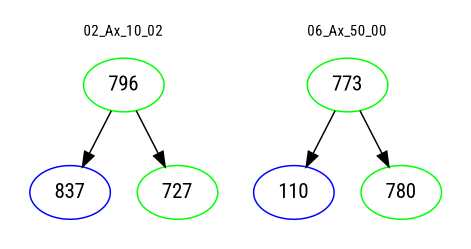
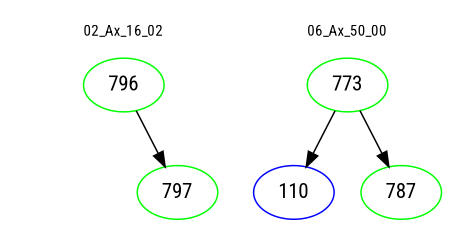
  digraph {
    fontname="Roboto Condensed"
    node [color=green fontname="Roboto Condensed"]
    edge [color=black fontname="Roboto Condensed"]
    n1 [label=796]
-   n2 [color=blue label=837]
-   n3 [label=727]
+   n3 [label=797]
    n4 [label=773]
    n5 [color=blue label=110]
-   n6 [label=780]
+   n6 [label=787]
    subgraph cluster_1 {
      color=white
      fontsize=10
-     label="02_Ax_10_02"
+     label="02_Ax_16_02"
      n1
-     n2
      n3
    }
    subgraph cluster_2 {
      color=white
      fontsize=10
      label="06_Ax_50_00"
      n4
      n5
      n6
    }
-   n1 -> n2
    n1 -> n3
    n4 -> n5
    n4 -> n6
  }
